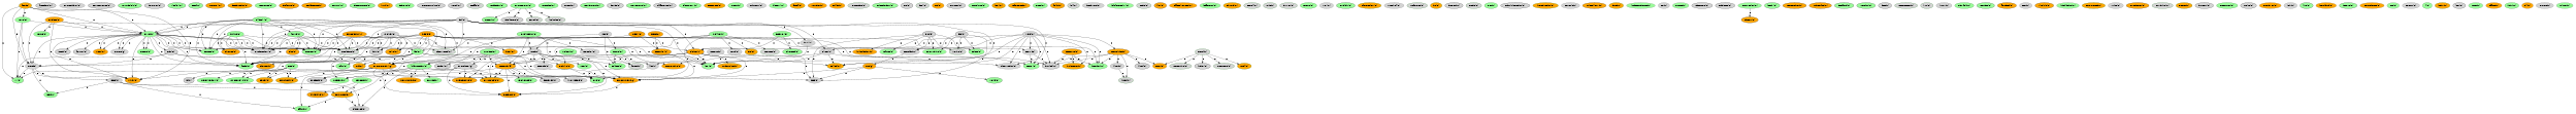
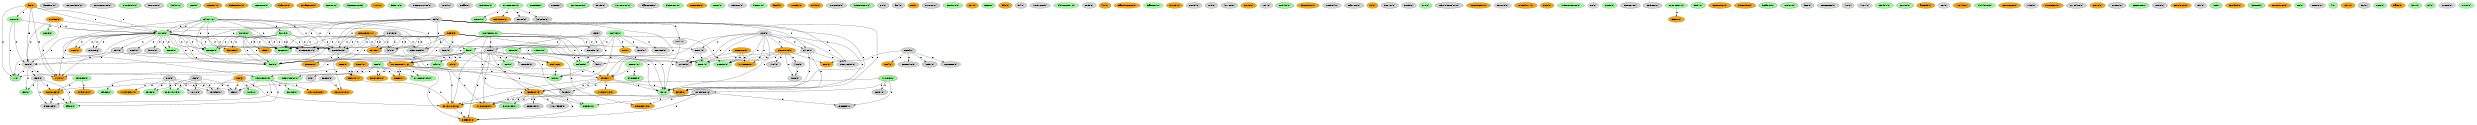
  digraph {
    fontname="DejaVu Sans"
    node [color=black fillcolor=lightgrey fontname="DejaVu Sans" style=filled]
    edge [fontname="DejaVu Sans"]
    n1 [color=darkgreen fillcolor=orange label="faq(5)"]
    n2 [color=gray40 fillcolor=palegreen label="crypt(2)"]
    n3 [color=gray40 fillcolor=palegreen label="news(2)"]
    n4 [color=gray40 label="part(5)"]
    n5 [fillcolor=palegreen label="xx(1)"]
    n6 [fillcolor=orange label="ninth(1)"]
    n7 [color=darkgreen fillcolor=palegreen label="agrees(1)"]
    n8 [fillcolor=palegreen label="appear(1)"]
    n9 [color=gray40 label="explanation(1)"]
    n10 [color=darkgreen label="president(2)"]
    n11 [color=darkgreen fillcolor=palegreen label="feels(1)"]
    n12 [label="math(1)"]
    n13 [label="edu(2)"]
    n14 [label="forum(1)"]
    n15 [color=darkgreen fillcolor=palegreen label="scope(1)"]
    n16 [color=gray40 fillcolor=orange label="ncsu(1)"]
    n17 [color=gray40 label="export(6)"]
    n18 [color=gray40 label="read(1)"]
    n19 [color=darkgreen fillcolor=palegreen label="rest(1)"]
    n20 [color=gray40 fillcolor=palegreen label="present(1)"]
    n21 [fillcolor=orange label="charter(1)"]
    n22 [fillcolor=orange label="cryptography(6)"]
    n23 [fillcolor=palegreen label="pub(2)"]
    n24 [color=darkgreen fillcolor=orange label="computer(3)"]
    n25 [color=gray40 label="distance(1)"]
    n26 [color=darkgreen fillcolor=palegreen label="effort(1)"]
    n27 [label="freedom(1)"]
    n28 [color=darkgreen fillcolor=palegreen label="string(2)"]
    n29 [fillcolor=orange label="chance(1)"]
    n30 [color=gray40 label="cryptarithm(1)"]
    n31 [label="countenance(1)"]
    n32 [fillcolor=palegreen label="gillogly(1)"]
    n33 [fillcolor=palegreen label="found(1)"]
    n34 [color=darkgreen fillcolor=palegreen label="information(5)"]
    n35 [color=darkgreen label="decrypted(1)"]
    n36 [fillcolor=orange label="site(1)"]
    n37 [color=darkgreen fillcolor=palegreen label="ftp(3)"]
    n38 [color=gray40 fillcolor=palegreen label="course(1)"]
    n39 [color=gray40 fillcolor=orange label="manuscript(3)"]
    n40 [color=gray40 label="see(1)"]
    n41 [color=darkgreen fillcolor=orange label="archive(2)"]
    n42 [color=darkgreen fillcolor=palegreen label="rtfm(1)"]
    n43 [color=darkgreen fillcolor=orange label="mit(1)"]
    n44 [fillcolor=palegreen label="number(2)"]
    n45 [label="cryptology(6)"]
    n46 [label="exceeds(1)"]
    n47 [label="today(1)"]
    n48 [fillcolor=orange label="research(9)"]
    n49 [fillcolor=orange label="prerogative(1)"]
    n50 [color=darkgreen fillcolor=orange label="cryptologic(1)"]
    n51 [color=gray40 fillcolor=orange label="government(6)"]
    n52 [fillcolor=orange label="accepts(1)"]
    n53 [fillcolor=palegreen label="exchange(1)"]
    n54 [label="depends(1)"]
    n55 [color=gray40 label="knowledge(1)"]
    n56 [fillcolor=palegreen label="mundelein(1)"]
    n57 [label="hammer(1)"]
    n58 [fillcolor=palegreen label="vitality(1)"]
    n59 [fillcolor=palegreen label="reed(1)"]
    n60 [fillcolor=orange label="massey(1)"]
    n61 [color=darkgreen fillcolor=orange label="declaration(1)"]
    n62 [color=gray40 label="rsa(3)"]
    n63 [color=darkgreen fillcolor=palegreen label="comp(2)"]
    n64 [label="one(2)"]
    n65 [color=darkgreen fillcolor=palegreen label="collect(1)"]
    n66 [color=gray40 fillcolor=orange label="computing(2)"]
    n67 [color=gray40 label="regards(1)"]
    n68 [color=gray40 fillcolor=palegreen label="year(1)"]
    n69 [color=darkgreen fillcolor=orange label="emphasis(1)"]
    n70 [color=darkgreen fillcolor=palegreen label="cryptanalysis(1)"]
    n71 [color=darkgreen fillcolor=orange label="paper(1)"]
    n72 [fillcolor=orange label="treasure(3)"]
    n73 [color=darkgreen fillcolor=orange label="innkeeper(1)"]
    n74 [color=darkgreen fillcolor=palegreen label="location(1)"]
    n75 [label="buried(1)"]
    n76 [color=darkgreen fillcolor=palegreen label="response(1)"]
    n77 [fillcolor=orange label="defense(1)"]
    n78 [fillcolor=orange label="conference(1)"]
    n79 [color=darkgreen fillcolor=palegreen label="county(1)"]
    n80 [color=gray40 fillcolor=orange label="subject(1)"]
    n81 [color=gray40 fillcolor=palegreen label="name(1)"]
    n82 [fillcolor=palegreen label="department(2)"]
    n83 [color=darkgreen fillcolor=orange label="kruh(1)"]
    n84 [color=gray40 fillcolor=palegreen label="behave(1)"]
    n85 [label="programming(1)"]
    n86 [label="north(1)"]
    n87 [color=darkgreen label="traffic(1)"]
    n88 [color=gray40 label="doi(2)"]
    n89 [color=gray40 label="book(2)"]
    n90 [fillcolor=orange label="cipher(7)"]
    n91 [color=gray40 label="gives(4)"]
    n92 [color=darkgreen fillcolor=orange label="called(1)"]
    n93 [color=gray40 label="decryption(1)"]
    n94 [fillcolor=palegreen label="key(2)"]
    n95 [color=darkgreen label="force(1)"]
    n96 [color=darkgreen fillcolor=orange label="undermine(1)"]
    n97 [color=gray40 label="list(4)"]
    n98 [fillcolor=palegreen label="radiation(1)"]
    n99 [color=darkgreen fillcolor=palegreen label="cryptogram(3)"]
    n100 [fillcolor=palegreen label="organ(1)"]
-   n101 [label="challenge(1)"]
+   n101 [fillcolor=orange label="challenge(1)"]
    n102 [color=darkgreen label="touch(2)"]
    n103 [color=darkgreen label="includes(1)"]
    n104 [color=darkgreen fillcolor=palegreen label="practice(1)"]
    n105 [color=darkgreen fillcolor=palegreen label="publication(2)"]
    n106 [color=gray40 label="severity(1)"]
    n107 [color=gray40 fillcolor=palegreen label="mailing(1)"]
    n108 [color=gray40 label="rand(2)"]
    n109 [color=darkgreen fillcolor=orange label="org(2)"]
    n110 [color=darkgreen label="request(1)"]
    n111 [label="quest(1)"]
    n112 [color=darkgreen label="send(1)"]
    n113 [color=darkgreen fillcolor=orange label="mail(1)"]
    n114 [color=darkgreen label="peregrine(1)"]
    n115 [color=gray40 fillcolor=orange label="com(2)"]
    n116 [label="index(1)"]
    n117 [color=darkgreen label="message(1)"]
    n118 [fillcolor=palegreen label="equipment(1)"]
    n119 [label="doubt(1)"]
    n120 [fillcolor=palegreen label="newsgroup(1)"]
    n121 [label="difference(1)"]
    n122 [color=darkgreen fillcolor=palegreen label="discovery(1)"]
    n123 [color=darkgreen fillcolor=orange label="attempts(1)"]
    n124 [color=darkgreen fillcolor=palegreen label="mass(1)"]
    n125 [color=gray40 label="stimson(1)"]
    n126 [color=gray40 fillcolor=palegreen label="history(1)"]
    n127 [color=darkgreen fillcolor=orange label="ftppf(1)"]
    n128 [color=gray40 fillcolor=orange label="wonder(1)"]
    n129 [color=gray40 fillcolor=orange label="grille(1)"]
    n130 [color=darkgreen label="expertise(1)"]
    n131 [fillcolor=palegreen label="substitution(1)"]
    n132 [label="art(1)"]
    n133 [color=darkgreen label="faql(1)"]
    n134 [color=gray40 fillcolor=palegreen label="tempest(1)"]
    n135 [fillcolor=orange label="shielding(1)"]
    n136 [color=gray40 fillcolor=orange label="crt(1)"]
    n137 [label="truman(1)"]
    n138 [color=darkgreen fillcolor=palegreen label="continue(1)"]
    n139 [color=darkgreen fillcolor=orange label="box(1)"]
-   n140 [color=darkgreen fillcolor=orange label="reference(1)"]
    n141 [color=gray40 fillcolor=palegreen label="goes(1)"]
    n142 [fillcolor=orange label="falls(1)"]
    n143 [color=darkgreen label="jail(1)"]
    n144 [color=gray40 label="hardware(1)"]
    n145 [color=gray40 label="ward(2)"]
    n146 [fillcolor=orange label="pamphlet(2)"]
    n147 [color=gray40 label="story(3)"]
    n148 [color=darkgreen fillcolor=palegreen label="party(1)"]
    n149 [color=gray40 label="king(2)"]
    n150 [label="kingj(1)"]
    n151 [color=darkgreen label="hpcc(1)"]
    n152 [color=gray40 fillcolor=palegreen label="bibliography(1)"]
    n153 [fillcolor=orange label="break(2)"]
    n154 [fillcolor=orange label="security(4)"]
    n155 [color=darkgreen label="code(1)"]
    n156 [fillcolor=orange label="jim(1)"]
    n157 [color=darkgreen fillcolor=palegreen label="agency(3)"]
    n158 [fillcolor=palegreen label="charged(1)"]
    n159 [color=gray40 fillcolor=orange label="effectiveness(1)"]
    n160 [color=darkgreen fillcolor=palegreen label="nelson(2)"]
    n161 [color=gray40 fillcolor=palegreen label="jefferson(1)"]
    n162 [color=darkgreen fillcolor=orange label="thumb(1)"]
    n163 [color=darkgreen label="pencil(1)"]
    n164 [color=darkgreen label="rule(1)"]
    n165 [color=darkgreen label="lawyer(3)"]
-   n166 [color=darkgreen fillcolor=palegreen label="group(1)"]
+   n166 [color=darkgreen fillcolor=orange label="group(1)"]
    n167 [color=gray40 label="way(1)"]
    n168 [fillcolor=palegreen label="publish(1)"]
    n169 [color=darkgreen fillcolor=orange label="discussion(1)"]
    n170 [label="bxa(3)"]
    n171 [color=gray40 fillcolor=orange label="jurisdiction(1)"]
    n172 [color=gray40 fillcolor=palegreen label="refuse(1)"]
    n173 [color=darkgreen label="works(1)"]
    n174 [color=gray40 fillcolor=palegreen label="everything(1)"]
    n175 [color=darkgreen fillcolor=palegreen label="takes(1)"]
    n176 [color=gray40 label="transfer(1)"]
    n177 [color=gray40 label="nutshell(1)"]
    n178 [color=darkgreen label="software(1)"]
    n179 [color=darkgreen fillcolor=orange label="hp(1)"]
    n180 [label="beaver(1)"]
    n181 [color=darkgreen label="trade(1)"]
    n182 [color=darkgreen fillcolor=palegreen label="eye(1)"]
    n183 [color=gray40 label="cypher(2)"]
    n184 [fillcolor=orange label="solve(1)"]
    n185 [label="join(1)"]
    n186 [label="administration(2)"]
    n187 [color=darkgreen fillcolor=orange label="introduction(1)"]
    n188 [color=gray40 label="consult(1)"]
    n189 [fillcolor=orange label="miscellany(2)"]
    n190 [color=darkgreen fillcolor=orange label="time(1)"]
    n191 [color=gray40 fillcolor=palegreen label="independence(1)"]
    n192 [color=gray40 label="pa(1)"]
    n193 [color=gray40 fillcolor=palegreen label="quote(1)"]
    n194 [label="cleartext(1)"]
    n195 [label="address(1)"]
    n196 [color=gray40 fillcolor=orange label="beale(5)"]
-   n197 [color=gray40 fillcolor=orange label="hoax(3)"]
+   n197 [color=gray40 label="hoax(3)"]
    n198 [color=gray40 fillcolor=palegreen label="encryption(2)"]
    n199 [fillcolor=orange label="doesn(1)"]
    n200 [fillcolor=palegreen label="body(1)"]
    n201 [fillcolor=orange label="researcher(1)"]
    n202 [color=gray40 fillcolor=orange label="association(4)"]
    n203 [fillcolor=orange label="subscribe(1)"]
    n204 [fillcolor=palegreen label="bedford(1)"]
    n205 [fillcolor=palegreen label="version(1)"]
    n206 [label="fact(1)"]
    n207 [label="dtc(1)"]
    n208 [color=darkgreen label="possesses(1)"]
    n209 [color=darkgreen label="kru(1)"]
    n210 [color=gray40 label="know(1)"]
    n211 [color=darkgreen fillcolor=palegreen label="playfair(1)"]
    n212 [fillcolor=palegreen label="carries(1)"]
    n213 [color=gray40 fillcolor=palegreen label="aca(1)"]
    n214 [label="st(1)"]
    n215 [color=gray40 fillcolor=palegreen label="organization(1)"]
    n216 [fillcolor=orange label="flooded(1)"]
    n217 [color=gray40 label="ear(1)"]
    n218 [fillcolor=orange label="virginia(1)"]
    n219 [color=gray40 fillcolor=orange label="state(2)"]
    n220 [color=gray40 fillcolor=palegreen label="highlights(1)"]
    n221 [color=gray40 label="patent(2)"]
    n222 [color=darkgreen fillcolor=orange label="commerce(1)"]
    n223 [color=gray40 label="write(1)"]
    n224 [fillcolor=orange label="purchaser(1)"]
    n225 [color=darkgreen label="anything(1)"]
    n226 [color=darkgreen fillcolor=orange label="argue(1)"]
    n227 [label="bureau(1)"]
    n228 [color=darkgreen fillcolor=palegreen label="treasurer(1)"]
    n229 [label="make(1)"]
    n230 [color=gray40 fillcolor=orange label="employer(1)"]
    n231 [color=gray40 label="kah(1)"]
    n232 [fillcolor=palegreen label="line(1)"]
    n233 [color=gray40 fillcolor=orange label="bamford(1)"]
    n234 [fillcolor=palegreen label="league(1)"]
    n235 [color=gray40 fillcolor=orange label="conscience(1)"]
    n236 [color=gray40 fillcolor=palegreen label="rec(1)"]
    n237 [color=gray40 label="cocom(1)"]
    n238 [color=gray40 fillcolor=orange label="nsa(6)"]
    n239 [fillcolor=palegreen label="world(2)"]
    n240 [color=darkgreen fillcolor=palegreen label="il(1)"]
    n241 [color=darkgreen fillcolor=orange label="kahn(1)"]
    n242 [label="itar(1)"]
    n243 [color=gray40 fillcolor=palegreen label="note(1)"]
    n244 [color=gray40 fillcolor=orange label="office(1)"]
    n245 [color=darkgreen fillcolor=palegreen label="john(2)"]
-   n246 [color=gray40 fillcolor=orange label="gil(1)"]
+   n246 [color=gray40 fillcolor=palegreen label="gil(1)"]
    n247 [color=gray40 label="expert(1)"]
    n248 [color=gray40 fillcolor=palegreen label="minar(1)"]
    n1 -> n2 [label=1]
    n1 -> n2 [label=1]
    n1 -> n3 [label=1]
    n1 -> n4 [label=5]
    n1 -> n5 [label=2]
    n1 -> n6 [label=3]
    n2 -> n4 [label=2]
    n2 -> n6 [label=2]
    n2 -> n6 [label=2]
    n2 -> n7 [label=1]
    n2 -> n7 [label=1]
    n2 -> n8 [label=1]
    n2 -> n8 [label=1]
    n2 -> n9 [label=1]
    n2 -> n9 [label=1]
    n2 -> n10 [label=1]
    n2 -> n10 [label=1]
    n2 -> n11 [label=1]
    n2 -> n11 [label=1]
    n2 -> n12 [label=1]
    n2 -> n13 [label=1]
    n2 -> n14 [label=1]
    n2 -> n15 [label=1]
    n2 -> n15 [label=1]
    n2 -> n16 [label=1]
    n2 -> n16 [label=1]
    n2 -> n17 [label=1]
    n2 -> n17 [label=1]
    n3 -> n2 [label=1]
    n3 -> n4 [label=1]
    n3 -> n5 [label=1]
    n4 -> n5 [label=1]
    n4 -> n6 [label=2]
    n4 -> n18 [label=1]
    n4 -> n19 [label=1]
    n10 -> n11 [label=1]
    n10 -> n20 [label=1]
    n10 -> n21 [label=1]
    n13 -> n4 [label=1]
    n13 -> n5 [label=1]
    n13 -> n22 [label=1]
    n13 -> n23 [label=1]
    n18 -> n19 [label=1]
    n18 -> n24 [label=1]
    n18 -> n25 [label=1]
    n18 -> n26 [label=1]
    n22 -> n6 [label=2]
    n22 -> n50 [label=1]
    n22 -> n51 [label=1]
    n22 -> n52 [label=1]
    n22 -> n69 [label=1]
    n22 -> n70 [label=1]
    n22 -> n71 [label=1]
    n24 -> n25 [label=1]
    n24 -> n26 [label=1]
    n28 -> n7 [label=1]
    n28 -> n8 [label=1]
    n28 -> n9 [label=1]
    n28 -> n10 [label=1]
    n28 -> n11 [label=1]
    n28 -> n29 [label=1]
    n32 -> n2 [label=1]
    n32 -> n2 [label=1]
    n32 -> n7 [label=1]
    n32 -> n8 [label=1]
    n32 -> n9 [label=1]
    n32 -> n10 [label=1]
    n32 -> n11 [label=1]
    n32 -> n29 [label=1]
    n32 -> n33 [label=1]
    n32 -> n34 [label=1]
    n32 -> n35 [label=1]
    n33 -> n7 [label=1]
    n33 -> n8 [label=1]
    n33 -> n9 [label=1]
    n33 -> n10 [label=1]
    n33 -> n11 [label=1]
    n33 -> n36 [label=1]
    n33 -> n37 [label=1]
    n34 -> n24 [label=1]
    n34 -> n25 [label=1]
    n34 -> n26 [label=1]
    n34 -> n38 [label=1]
    n34 -> n39 [label=1]
    n34 -> n40 [label=1]
    n37 -> n4 [label=1]
    n37 -> n5 [label=1]
    n37 -> n22 [label=1]
    n37 -> n23 [label=2]
    n37 -> n41 [label=1]
    n37 -> n42 [label=1]
    n37 -> n43 [label=1]
    n41 -> n23 [label=1]
    n44 -> n45 [label=1]
    n44 -> n46 [label=1]
    n44 -> n47 [label=1]
    n44 -> n48 [label=1]
    n45 -> n20 [label=1]
    n45 -> n46 [label=2]
    n45 -> n49 [label=1]
    n45 -> n50 [label=1]
    n45 -> n51 [label=1]
    n45 -> n52 [label=1]
    n48 -> n20 [label=1]
    n48 -> n50 [label=2]
    n48 -> n51 [label=2]
    n48 -> n52 [label=2]
    n48 -> n53 [label=1]
    n48 -> n54 [label=1]
    n48 -> n55 [label=1]
    n51 -> n52 [label=1]
    n62 -> n63 [label=1]
    n62 -> n64 [label=1]
    n62 -> n65 [label=1]
    n63 -> n65 [label=1]
    n63 -> n66 [label=1]
    n64 -> n22 [label=2]
    n64 -> n48 [label=2]
    n64 -> n49 [label=2]
    n64 -> n50 [label=2]
    n64 -> n51 [label=2]
    n64 -> n52 [label=2]
    n64 -> n65 [label=1]
    n64 -> n67 [label=2]
    n64 -> n68 [label=1]
    n72 -> n73 [label=2]
    n72 -> n74 [label=2]
    n72 -> n75 [label=2]
    n80 -> n2 [label=1]
    n80 -> n4 [label=1]
    n80 -> n6 [label=1]
    n80 -> n22 [label=1]
    n80 -> n81 [label=1]
    n88 -> n2 [label=1]
    n88 -> n7 [label=1]
    n88 -> n8 [label=1]
    n88 -> n9 [label=1]
    n88 -> n10 [label=1]
    n88 -> n11 [label=1]
    n88 -> n35 [label=1]
    n88 -> n89 [label=1]
    n88 -> n90 [label=1]
    n88 -> n91 [label=1]
    n88 -> n92 [label=1]
    n88 -> n93 [label=1]
    n88 -> n94 [label=1]
    n89 -> n94 [label=1]
-   n90 -> n22 [label=1]
+   n22 -> n90 [label=1]
    n90 -> n48 [label=1]
    n90 -> n51 [label=1]
    n90 -> n92 [label=2]
    n90 -> n94 [label=2]
    n90 -> n95 [label=1]
    n90 -> n96 [label=1]
    n91 -> n92 [label=1]
    n91 -> n93 [label=1]
    n91 -> n94 [label=1]
    n91 -> n97 [label=1]
    n97 -> n23 [label=1]
    n99 -> n100 [label=1]
    n99 -> n101 [label=1]
    n99 -> n102 [label=2]
    n99 -> n103 [label=1]
    n105 -> n22 [label=1]
    n105 -> n48 [label=1]
    n105 -> n64 [label=1]
    n105 -> n95 [label=1]
    n105 -> n106 [label=1]
    n107 -> n23 [label=1]
    n107 -> n37 [label=1]
    n107 -> n41 [label=1]
    n107 -> n108 [label=1]
    n107 -> n109 [label=1]
    n107 -> n110 [label=1]
    n112 -> n113 [label=1]
    n112 -> n114 [label=1]
    n112 -> n115 [label=1]
    n112 -> n116 [label=1]
    n112 -> n117 [label=1]
    n134 -> n24 [label=1]
    n134 -> n135 [label=1]
    n145 -> n73 [label=1]
    n145 -> n74 [label=1]
    n145 -> n75 [label=1]
    n145 -> n90 [label=1]
    n145 -> n91 [label=1]
    n145 -> n92 [label=1]
    n145 -> n93 [label=1]
    n145 -> n94 [label=1]
    n145 -> n146 [label=1]
    n145 -> n147 [label=1]
    n145 -> n148 [label=1]
    n146 -> n74 [label=1]
    n146 -> n75 [label=1]
    n146 -> n115 [label=1]
    n146 -> n148 [label=1]
    n146 -> n149 [label=1]
    n146 -> n150 [label=1]
    n146 -> n151 [label=1]
    n147 -> n75 [label=1]
    n147 -> n148 [label=1]
    n149 -> n151 [label=1]
    n153 -> n34 [label=1]
    n153 -> n90 [label=1]
    n153 -> n154 [label=1]
    n154 -> n51 [label=1]
    n157 -> n90 [label=1]
    n157 -> n158 [label=1]
    n160 -> n97 [label=1]
    n170 -> n40 [label=2]
    n170 -> n171 [label=2]
    n170 -> n172 [label=2]
    n170 -> n173 [label=2]
    n170 -> n174 [label=2]
    n170 -> n175 [label=2]
    n170 -> n176 [label=2]
    n183 -> n8 [label=1]
    n183 -> n9 [label=1]
    n183 -> n10 [label=1]
    n183 -> n11 [label=1]
    n183 -> n35 [label=1]
    n183 -> n94 [label=1]
    n183 -> n184 [label=1]
    n183 -> n185 [label=1]
    n196 -> n8 [label=1]
    n196 -> n9 [label=1]
    n196 -> n10 [label=1]
    n196 -> n11 [label=1]
    n196 -> n74 [label=1]
    n196 -> n75 [label=1]
    n196 -> n94 [label=1]
    n196 -> n147 [label=1]
    n196 -> n148 [label=1]
    n196 -> n184 [label=1]
    n196 -> n185 [label=1]
    n196 -> n197 [label=2]
    n198 -> n199 [label=1]
    n202 -> n8 [label=1]
    n202 -> n9 [label=1]
    n202 -> n10 [label=1]
    n202 -> n11 [label=1]
    n202 -> n94 [label=1]
    n202 -> n184 [label=1]
    n202 -> n185 [label=1]
    n207 -> n40 [label=1]
    n207 -> n173 [label=1]
    n207 -> n174 [label=1]
    n207 -> n175 [label=1]
    n207 -> n176 [label=1]
    n213 -> n69 [label=1]
    n213 -> n70 [label=1]
    n213 -> n71 [label=1]
    n213 -> n214 [label=1]
    n213 -> n215 [label=1]
    n219 -> n154 [label=1]
    n221 -> n40 [label=0]
    n221 -> n66 [label=1]
    n238 -> n40 [label=1]
    n238 -> n51 [label=1]
-   n176 -> n238 [label=1]
+   n238 -> n176 [label=1]
    n238 -> n239 [label=1]
  }
